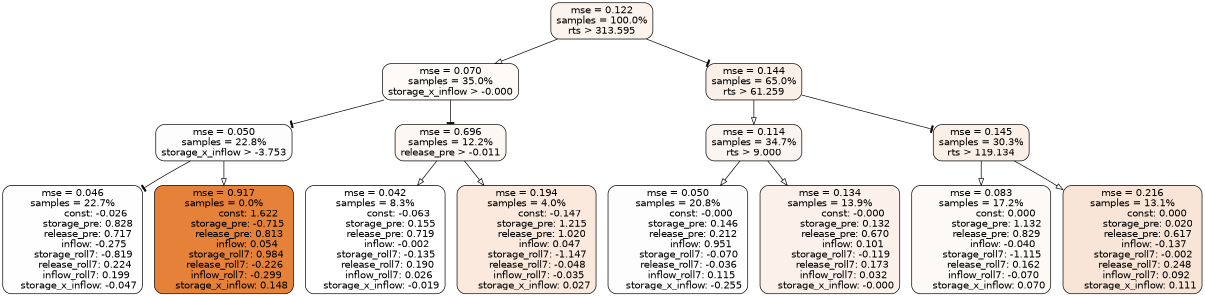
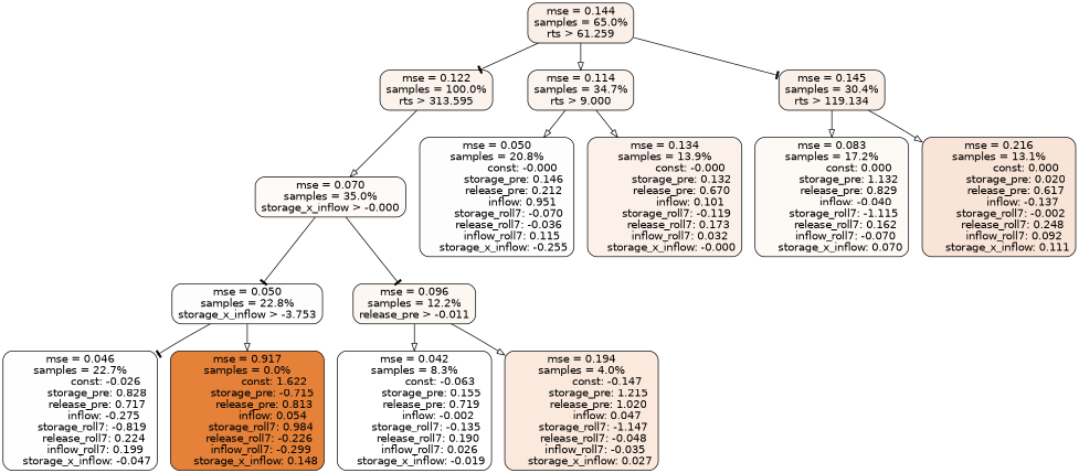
  digraph {
    node [color=black fillcolor="#fefdfd" fontname=helvetica shape=rectangle style="filled, rounded"]
    edge [arrowhead=onormal fontname=helvetica]
    n1 [fillcolor="#fcf3ed" label="mse = 0.122\nsamples = 100.0%\nrts > 313.595"]
    n2 [fillcolor="#fefaf8" label="mse = 0.070\nsamples = 35.0%\nstorage_x_inflow > -0.000"]
    n3 [fillcolor="#fbf0e8" label="mse = 0.144\nsamples = 65.0%\nrts > 61.259"]
    n4 [label="mse = 0.050\nsamples = 22.8%\nstorage_x_inflow > -3.753"]
-   n5 [fillcolor="#fdf7f2" label="mse = 0.696\nsamples = 12.2%\nrelease_pre > -0.011"]
+   n5 [fillcolor="#fdf7f2" label="mse = 0.096\nsamples = 12.2%\nrelease_pre > -0.011"]
    n6 [fillcolor="#fcf4ee" label="mse = 0.114\nsamples = 34.7%\nrts > 9.000"]
-   n7 [fillcolor="#fbf0e7" label="mse = 0.145\nsamples = 30.3%\nrts > 119.134"]
+   n7 [fillcolor="#fbf0e7" label="mse = 0.145\nsamples = 30.4%\nrts > 119.134"]
    n8 [fillcolor="#fefefe" label="mse = 0.046\nsamples = 22.7%\n               const: -0.026\n          storage_pre: 0.828\n          release_pre: 0.717\n              inflow: -0.275\n       storage_roll7: -0.819\n        release_roll7: 0.224\n         inflow_roll7: 0.199\n    storage_x_inflow: -0.047"]
    n9 [fillcolor="#e58139" label="mse = 0.917\nsamples = 0.0%\n                const: 1.622\n         storage_pre: -0.715\n          release_pre: 0.813\n               inflow: 0.054\n        storage_roll7: 0.984\n       release_roll7: -0.226\n        inflow_roll7: -0.299\n     storage_x_inflow: 0.148"]
    n10 [fillcolor="#ffffff" label="mse = 0.042\nsamples = 8.3%\n               const: -0.063\n          storage_pre: 0.155\n          release_pre: 0.719\n              inflow: -0.002\n       storage_roll7: -0.135\n        release_roll7: 0.190\n         inflow_roll7: 0.026\n    storage_x_inflow: -0.019"]
    n11 [fillcolor="#fae9dc" label="mse = 0.194\nsamples = 4.0%\n               const: -0.147\n          storage_pre: 1.215\n          release_pre: 1.020\n               inflow: 0.047\n       storage_roll7: -1.147\n       release_roll7: -0.048\n        inflow_roll7: -0.035\n     storage_x_inflow: 0.027"]
    n12 [label="mse = 0.050\nsamples = 20.8%\n               const: -0.000\n          storage_pre: 0.146\n          release_pre: 0.212\n               inflow: 0.951\n       storage_roll7: -0.070\n       release_roll7: -0.036\n         inflow_roll7: 0.115\n    storage_x_inflow: -0.255"]
    n13 [fillcolor="#fcf1ea" label="mse = 0.134\nsamples = 13.9%\n               const: -0.000\n          storage_pre: 0.132\n          release_pre: 0.670\n               inflow: 0.101\n       storage_roll7: -0.119\n        release_roll7: 0.173\n         inflow_roll7: 0.032\n    storage_x_inflow: -0.000"]
    n14 [fillcolor="#fdf9f5" label="mse = 0.083\nsamples = 17.2%\n                const: 0.000\n          storage_pre: 1.132\n          release_pre: 0.829\n              inflow: -0.040\n       storage_roll7: -1.115\n        release_roll7: 0.162\n        inflow_roll7: -0.070\n     storage_x_inflow: 0.070"]
    n15 [fillcolor="#f9e5d7" label="mse = 0.216\nsamples = 13.1%\n                const: 0.000\n          storage_pre: 0.020\n          release_pre: 0.617\n              inflow: -0.137\n       storage_roll7: -0.002\n        release_roll7: 0.248\n         inflow_roll7: 0.092\n     storage_x_inflow: 0.111"]
    n1 -> n2
-   n1 -> n3 [arrowhead=tee]
+   n3 -> n1 [arrowhead=tee]
    n2 -> n4 [arrowhead=tee]
    n2 -> n5 [arrowhead=tee]
    n3 -> n6
    n3 -> n7 [arrowhead=tee]
    n4 -> n8 [arrowhead=tee]
    n4 -> n9
    n5 -> n10
    n5 -> n11
    n6 -> n12
    n6 -> n13
    n7 -> n14
    n7 -> n15
  }
